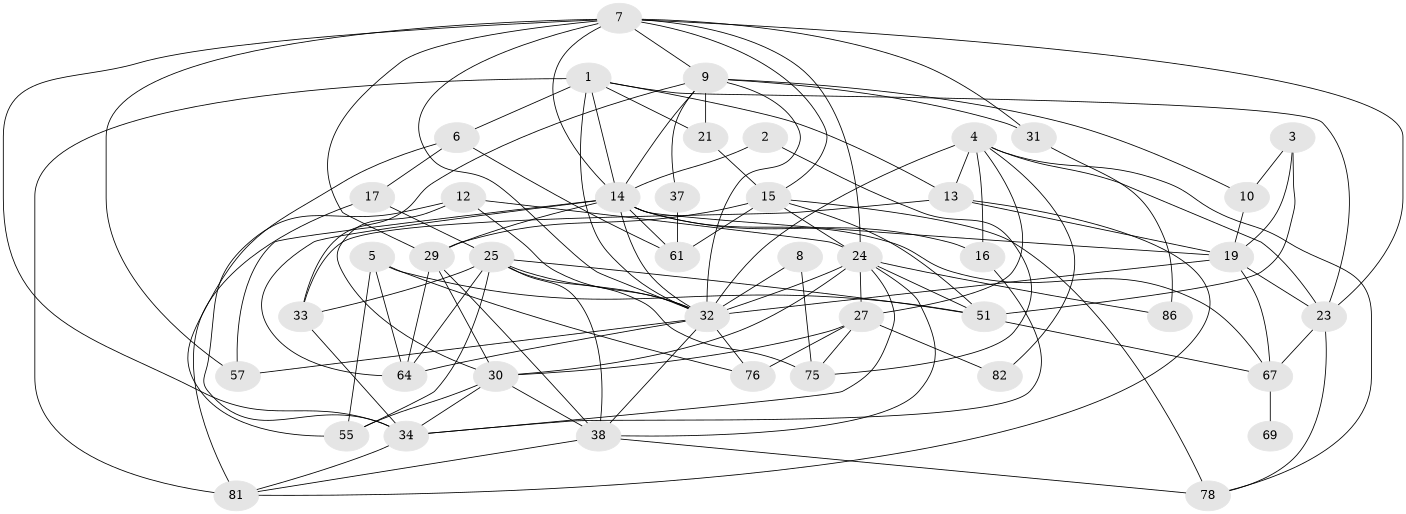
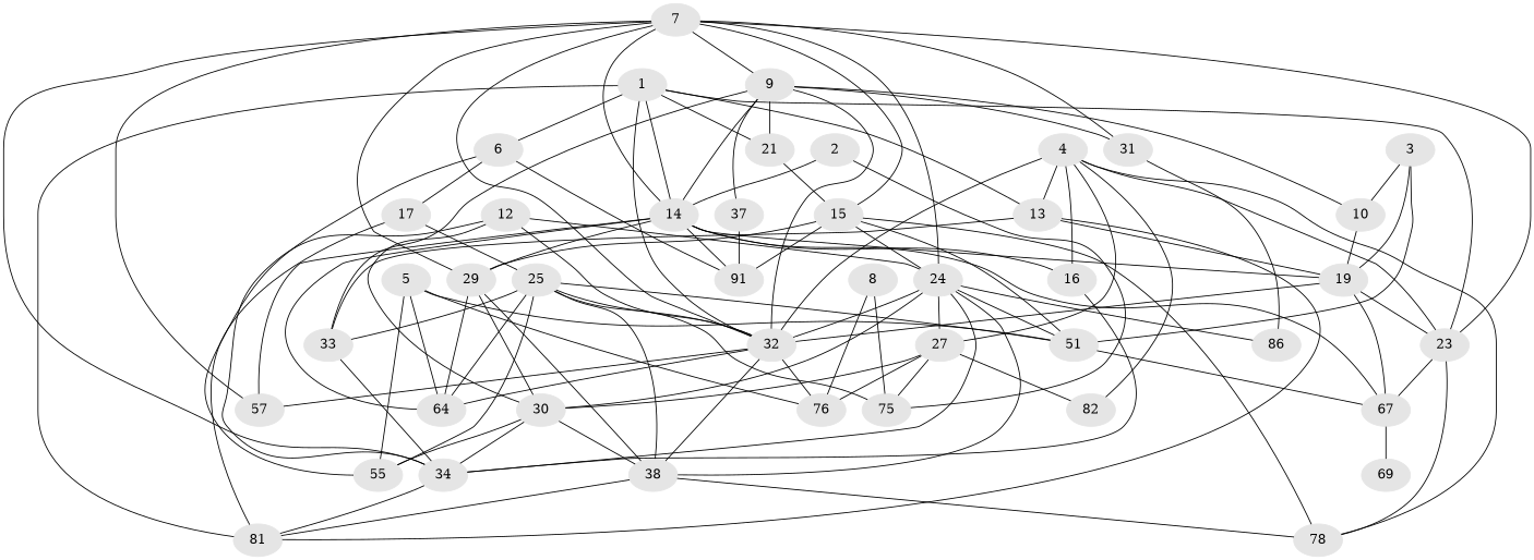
  graph {
    node [color=gray90 style=filled]
    1 [super="+21"]
    6 [super="+28"]
    n3 [label=21]
    13
    14 [super="+85+18"]
    23 [super="+56+52"]
    32 [super="+79+35"]
    81 [super="+83"]
    55
    17
-   61 [super="+63"]
+   61 [super="+63" label=91]
    15 [super="+22"]
    19 [super="+71+20"]
    33
    16
    64 [super="+73+65"]
    29 [super="+58"]
    57
    67
    51 [super="+87"]
    78
    24 [super="+36+46"]
    76
    38 [super="+39"]
    2
    75
    3
    10
    4 [super="+50"]
    27 [super="+53"]
    n31 [label=82]
    34 [super="+49"]
    30 [super="+42"]
    5
    25 [super="+41+44"]
    37
    7 [super="+74+43"]
    9 [super="+66"]
    31 [super="+45"]
    86
    8 [super="+40"]
    12 [super="+54"]
    69
    1 -- 6
    1 -- n3
    1 -- 13
    1 -- 14
    1 -- 23
    1 -- 32
    1 -- 81 [weight=2]
    6 -- 55
    6 -- 17
    6 -- 61
    n3 -- 15
    13 -- 81
    13 -- 19
    13 -- 33
-   14 -- 32
    14 -- 61
    14 -- 19 [weight=2]
    14 -- 16
    14 -- 64
    14 -- 29 [weight=2]
    14 -- 57
    14 -- 67
    23 -- 67
    23 -- 78
    32 -- 64
    32 -- 57
    32 -- 76
    32 -- 38
    17 -- 81
    17 -- 25
    15 -- 61
    15 -- 29 [weight=2]
    15 -- 51
    15 -- 78
    15 -- 24 [weight=2]
    19 -- 23
    19 -- 32 [weight=2]
    19 -- 67
    33 -- 34
    16 -- 34
    29 -- 64
    29 -- 38
    29 -- 30
    67 -- 69
    51 -- 67
    24 -- 32 [weight=2]
    24 -- 51
    24 -- 38
    24 -- 27 [weight=2]
    24 -- 34
    24 -- 30
    24 -- 86
    38 -- 81
    38 -- 78
    2 -- 14
    2 -- 75
    3 -- 19
    3 -- 51
    3 -- 10
    10 -- 19
    4 -- 13
    4 -- 23
    4 -- 32 [weight=2]
    4 -- 16
    4 -- 78
    4 -- 27
    4 -- n31
    27 -- 76
    27 -- 75
    27 -- n31
    27 -- 30
    34 -- 81
    30 -- 55
    30 -- 38
    30 -- 34
    5 -- 55
    5 -- 64
    5 -- 51
    5 -- 76
    25 -- 32
    25 -- 55
    25 -- 33
    25 -- 64
    25 -- 51
    25 -- 38
    25 -- 75
    37 -- 61
    7 -- 14
    7 -- 23
    7 -- 32
    7 -- 15
    7 -- 29
    7 -- 57
    7 -- 24
    7 -- 34
    7 -- 9
    7 -- 31
    9 -- n3
    9 -- 14
    9 -- 32
    9 -- 33
    9 -- 10
    9 -- 37
    9 -- 31 [weight=2]
    31 -- 86
-   8 -- 32 [weight=2]
+   8 -- 76 [weight=2]
    8 -- 75 [weight=2]
    12 -- 32
    12 -- 24 [weight=2]
    12 -- 34
    12 -- 30
  }
